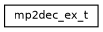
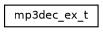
  digraph {
    rankdir=TB
-   n1 [color=black fillcolor=white fontname=Helvetica fontsize=10 height=0.2 label=mp2dec_ex_t shape=record style=filled width=0.4]
+   n1 [color=black fillcolor=white fontname=Helvetica fontsize=10 height=0.2 label=mp3dec_ex_t shape=record style=filled width=0.4]
  }
